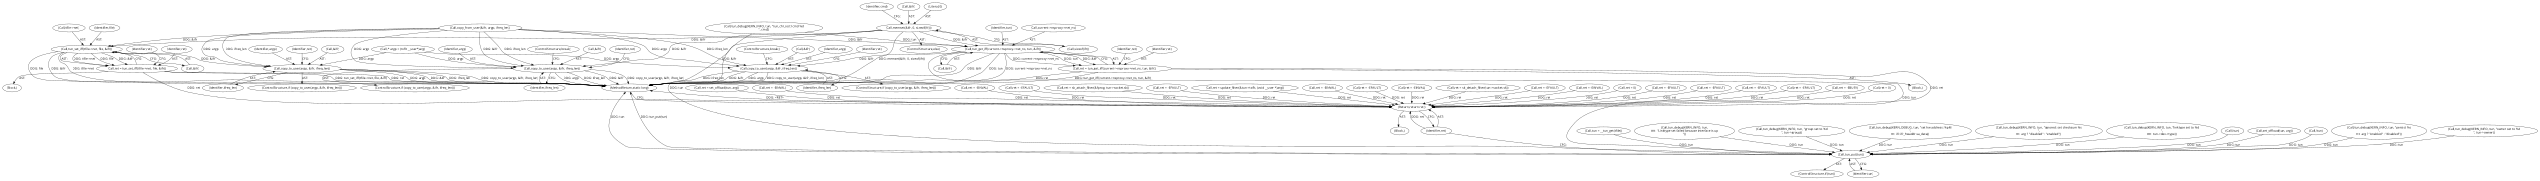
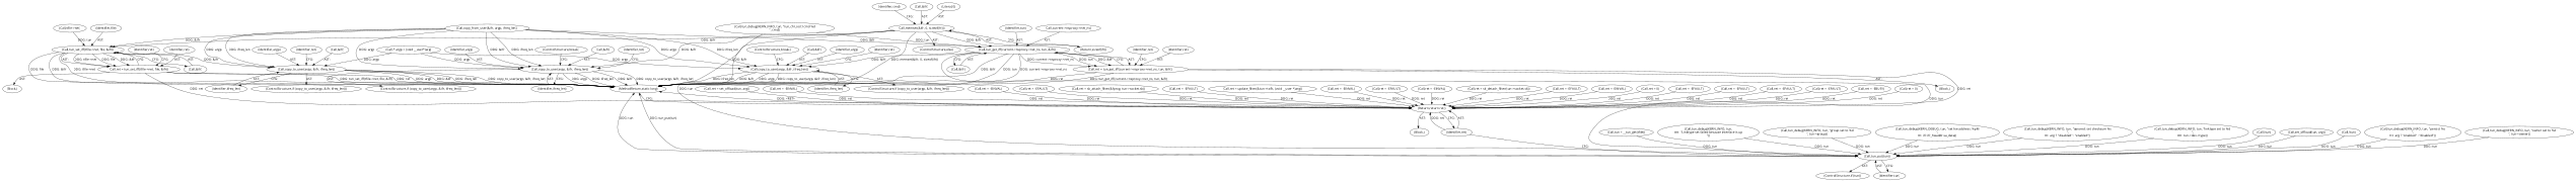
  digraph {
    fontname="Open Sans"
    node [fontname="Open Sans"]
    edge [fontname="Open Sans"]
    n1 [label="(Call,memset(&ifr, 0, sizeof(ifr)))"]
    n2 [label="(Call,tun_set_iff(tfile->net, file, &ifr))"]
    n3 [label="(Call,tun_get_iff(current->nsproxy->net_ns, tun, &ifr))"]
    n4 [label="(Call,copy_to_user(argp, &ifr, ifreq_len))"]
-   n5 [label="(Call,sizeof(ifr))"]
+   n5 [label="(Return,sizeof(ifr))"]
    n6 [label="(MethodReturn,static long)"]
    n7 [label="(ControlStructure,else)"]
    n8 [label="(Call,ret = tun_set_iff(tfile->net, file, &ifr))"]
    n9 [label="(Call,copy_to_user(argp, &ifr, ifreq_len))"]
    n10 [label="(Call,&ifr)"]
    n11 [label="(Call,ret = tun_get_iff(current->nsproxy->net_ns, tun, &ifr))"]
    n12 [label="(Call,copy_to_user(argp, &ifr, ifreq_len))"]
    n13 [label="(Call,tun_put(tun))"]
    n14 [label="(Call,&ifr)"]
    n15 [label="(ControlStructure,if (copy_to_user(argp, &ifr, ifreq_len)))"]
    n16 [label="(Identifier,ifreq_len)"]
    n17 [label="(Return,return ret;)"]
    n18 [label="(Block,)"]
    n19 [label="(Identifier,ifreq_len)"]
    n20 [label="(ControlStructure,if (copy_to_user(argp, &ifr, ifreq_len)))"]
    n21 [label="(Block,)"]
    n22 [label="(Identifier,ret)"]
    n23 [label="(Block,)"]
    n24 [label="(Identifier,ifreq_len)"]
    n25 [label="(ControlStructure,if (copy_to_user(argp, &ifr, ifreq_len)))"]
    n26 [label="(ControlStructure,if (tun))"]
    n27 [label="(Identifier,tun)"]
    n28 [label="(Call,tun = __tun_get(tfile))"]
    n29 [label="(Identifier,ret)"]
    n30 [label="(Call,ret = set_offload(tun, arg))"]
    n31 [label="(ControlStructure,break;)"]
    n32 [label="(Identifier,ret)"]
    n33 [label="(Call,tun_debug(KERN_INFO, tun,\n\t\t\t\t  \"Linktype set failed because interface is up\n\"))"]
    n34 [label="(Identifier,argp)"]
    n35 [label="(Call,ret = -EINVAL)"]
    n36 [label="(Call,ret = -EINVAL)"]
    n37 [label="(Call,ret = -EFAULT)"]
    n38 [label="(Identifier,file)"]
    n39 [label="(Call,tun_debug(KERN_INFO, tun, \"tun_chr_ioctl cmd %d\n\", cmd))"]
    n40 [label="(Call,tun_debug(KERN_INFO, tun, \"group set to %d\n\", tun->group))"]
-   n41 [label="(Call,* argp = (txflt __user*)arg)"]
+   n41 [label="(Call,* argp = (void __user*)arg)"]
    n42 [label="(Identifier,ret)"]
    n43 [label="(Call,tfile->net)"]
    n44 [label="(Identifier,argp)"]
    n45 [label="(Call,tun_debug(KERN_DEBUG, tun, \"set hw address: %pM\n\",\n\t\t\t  ifr.ifr_hwaddr.sa_data))"]
    n46 [label="(Call,ret = sk_attach_filter(&fprog, tun->socket.sk))"]
    n47 [label="(Call,ret = -EFAULT)"]
    n48 [label="(Identifier,cmd)"]
    n49 [label="(Call,ret = update_filter(&tun->txflt, (void __user *)arg))"]
    n50 [label="(Call,ret = -EINVAL)"]
    n51 [label="(ControlStructure,break;)"]
    n52 [label="(Call,tun_debug(KERN_INFO, tun, \"ignored: set checksum %s\n\",\n\t\t\t  arg ? \"disabled\" : \"enabled\"))"]
    n53 [label="(Call,&ifr)"]
    n54 [label="(Call,tun_debug(KERN_INFO, tun, \"linktype set to %d\n\",\n\t\t\t\t  tun->dev->type))"]
    n55 [label="(Call,!tun)"]
    n56 [label="(Call,&ifr)"]
    n57 [label="(Call,ret = -EFAULT)"]
    n58 [label="(Identifier,ret)"]
    n59 [label="(Call,current->nsproxy->net_ns)"]
    n60 [label="(Identifier,ret)"]
    n61 [label="(Call,&ifr)"]
    n62 [label="(Identifier,ret)"]
    n63 [label="(Call,copy_from_user(&ifr, argp, ifreq_len))"]
    n64 [label="(Call,ret = -EINVAL)"]
    n65 [label="(Call,ret = sk_detach_filter(tun->socket.sk))"]
    n66 [label="(Call,ret = -EFAULT)"]
    n67 [label="(Identifier,argp)"]
    n68 [label="(Identifier,tun)"]
    n69 [label="(Call,set_offload(tun, arg))"]
    n70 [label="(Call,ret = -EINVAL)"]
    n71 [label="(Call,ret = 0)"]
    n72 [label="(Call,ret = -EFAULT)"]
    n73 [label="(Identifier,ret)"]
    n74 [label="(Call,!tun)"]
    n75 [label="(Call,ret = -EFAULT)"]
    n76 [label="(Call,tun_debug(KERN_INFO, tun, \"persist %s\n\",\n\t\t\t  arg ? \"enabled\" : \"disabled\"))"]
    n77 [label="(Call,ret = -EFAULT)"]
    n78 [label="(Call,tun_debug(KERN_INFO, tun, \"owner set to %d\n\", tun->owner))"]
    n79 [label="(Call,ret = -EFAULT)"]
    n80 [label="(Literal,0)"]
    n81 [label="(Call,ret = -EBUSY)"]
    n82 [label="(Call,&ifr)"]
    n83 [label="(Call,ret = 0)"]
    n1 -> n2 [label="DDG: &ifr"]
    n1 -> n3 [label="DDG: &ifr"]
    n1 -> n4 [label="DDG: &ifr"]
    n1 -> n5 [label="CFG: "]
    n1 -> n6 [label="DDG: &ifr"]
    n1 -> n6 [label="DDG: memset(&ifr, 0, sizeof(ifr))"]
    n1 -> n7 [label="AST: "]
    n2 -> n6 [label="DDG: file"]
    n2 -> n6 [label="DDG: &ifr"]
    n2 -> n6 [label="DDG: tfile->net"]
    n2 -> n8 [label="AST: "]
    n2 -> n8 [label="DDG: tfile->net"]
    n2 -> n8 [label="DDG: file"]
    n2 -> n8 [label="DDG: &ifr"]
    n2 -> n9 [label="DDG: &ifr"]
    n2 -> n10 [label="CFG: "]
    n3 -> n6 [label="DDG: &ifr"]
    n3 -> n6 [label="DDG: tun"]
    n3 -> n6 [label="DDG: current->nsproxy->net_ns"]
    n3 -> n11 [label="AST: "]
    n3 -> n11 [label="DDG: current->nsproxy->net_ns"]
    n3 -> n11 [label="DDG: tun"]
    n3 -> n11 [label="DDG: &ifr"]
    n3 -> n12 [label="DDG: &ifr"]
    n3 -> n13 [label="DDG: tun"]
    n3 -> n14 [label="CFG: "]
    n4 -> n6 [label="DDG: copy_to_user(argp, &ifr, ifreq_len)"]
    n4 -> n6 [label="DDG: argp"]
    n4 -> n6 [label="DDG: ifreq_len"]
    n4 -> n6 [label="DDG: &ifr"]
    n4 -> n15 [label="AST: "]
    n4 -> n16 [label="CFG: "]
    n5 -> n1 [label="AST: "]
    n6 -> n17 [label="CFG: "]
    n8 -> n2 [label="CFG: "]
    n8 -> n6 [label="DDG: tun_set_iff(tfile->net, file, &ifr)"]
    n8 -> n6 [label="DDG: ret"]
    n8 -> n17 [label="DDG: ret"]
    n8 -> n18 [label="AST: "]
    n9 -> n6 [label="DDG: copy_to_user(argp, &ifr, ifreq_len)"]
    n9 -> n6 [label="DDG: argp"]
    n9 -> n6 [label="DDG: &ifr"]
    n9 -> n6 [label="DDG: ifreq_len"]
    n9 -> n19 [label="CFG: "]
    n9 -> n20 [label="AST: "]
    n10 -> n2 [label="AST: "]
    n11 -> n3 [label="CFG: "]
    n11 -> n6 [label="DDG: tun_get_iff(current->nsproxy->net_ns, tun, &ifr)"]
    n11 -> n6 [label="DDG: ret"]
    n11 -> n17 [label="DDG: ret"]
    n11 -> n23 [label="AST: "]
    n12 -> n6 [label="DDG: ifreq_len"]
    n12 -> n6 [label="DDG: &ifr"]
    n12 -> n6 [label="DDG: argp"]
    n12 -> n6 [label="DDG: copy_to_user(argp, &ifr, ifreq_len)"]
    n12 -> n24 [label="CFG: "]
    n12 -> n25 [label="AST: "]
    n13 -> n6 [label="DDG: tun"]
    n13 -> n6 [label="DDG: tun_put(tun)"]
    n13 -> n26 [label="AST: "]
    n13 -> n27 [label="CFG: "]
    n14 -> n3 [label="AST: "]
    n16 -> n4 [label="AST: "]
    n17 -> n6 [label="DDG: <RET>"]
    n17 -> n21 [label="AST: "]
    n17 -> n22 [label="CFG: "]
    n19 -> n9 [label="AST: "]
    n22 -> n13 [label="CFG: "]
    n22 -> n17 [label="AST: "]
    n22 -> n17 [label="DDG: ret"]
    n24 -> n12 [label="AST: "]
    n27 -> n13 [label="AST: "]
    n28 -> n13 [label="DDG: tun"]
    n29 -> n11 [label="CFG: "]
    n30 -> n17 [label="DDG: ret"]
    n31 -> n12 [label="CFG: "]
    n32 -> n8 [label="CFG: "]
    n33 -> n13 [label="DDG: tun"]
    n34 -> n9 [label="AST: "]
    n35 -> n17 [label="DDG: ret"]
    n36 -> n17 [label="DDG: ret"]
    n37 -> n17 [label="DDG: ret"]
    n38 -> n2 [label="AST: "]
    n39 -> n3 [label="DDG: tun"]
    n39 -> n13 [label="DDG: tun"]
    n40 -> n13 [label="DDG: tun"]
    n41 -> n4 [label="DDG: argp"]
    n41 -> n9 [label="DDG: argp"]
    n41 -> n12 [label="DDG: argp"]
    n42 -> n11 [label="AST: "]
-   n43 -> n2 [label="AST: "]
+   n43 -> n2 [label="DDG: tun"]
    n44 -> n4 [label="AST: "]
    n45 -> n13 [label="DDG: tun"]
    n46 -> n17 [label="DDG: ret"]
    n47 -> n17 [label="DDG: ret"]
    n48 -> n1 [label="CFG: "]
    n49 -> n17 [label="DDG: ret"]
    n50 -> n17 [label="DDG: ret"]
    n51 -> n4 [label="CFG: "]
    n52 -> n13 [label="DDG: tun"]
    n53 -> n12 [label="AST: "]
    n54 -> n13 [label="DDG: tun"]
    n55 -> n13 [label="DDG: tun"]
    n56 -> n4 [label="AST: "]
    n57 -> n17 [label="DDG: ret"]
    n58 -> n9 [label="CFG: "]
    n59 -> n3 [label="AST: "]
    n60 -> n4 [label="CFG: "]
    n61 -> n1 [label="AST: "]
    n62 -> n8 [label="AST: "]
    n63 -> n2 [label="DDG: &ifr"]
    n63 -> n3 [label="DDG: &ifr"]
    n63 -> n4 [label="DDG: argp"]
    n63 -> n4 [label="DDG: &ifr"]
    n63 -> n4 [label="DDG: ifreq_len"]
    n63 -> n9 [label="DDG: argp"]
    n63 -> n9 [label="DDG: ifreq_len"]
    n63 -> n12 [label="DDG: argp"]
    n63 -> n12 [label="DDG: ifreq_len"]
    n64 -> n17 [label="DDG: ret"]
    n65 -> n17 [label="DDG: ret"]
    n66 -> n17 [label="DDG: ret"]
    n67 -> n12 [label="AST: "]
    n68 -> n3 [label="AST: "]
    n69 -> n13 [label="DDG: tun"]
    n70 -> n17 [label="DDG: ret"]
    n71 -> n17 [label="DDG: ret"]
    n72 -> n17 [label="DDG: ret"]
    n73 -> n12 [label="CFG: "]
    n74 -> n13 [label="DDG: tun"]
    n75 -> n17 [label="DDG: ret"]
    n76 -> n13 [label="DDG: tun"]
    n77 -> n17 [label="DDG: ret"]
    n78 -> n13 [label="DDG: tun"]
    n79 -> n17 [label="DDG: ret"]
    n80 -> n1 [label="AST: "]
    n81 -> n17 [label="DDG: ret"]
    n82 -> n9 [label="AST: "]
    n83 -> n17 [label="DDG: ret"]
  }
